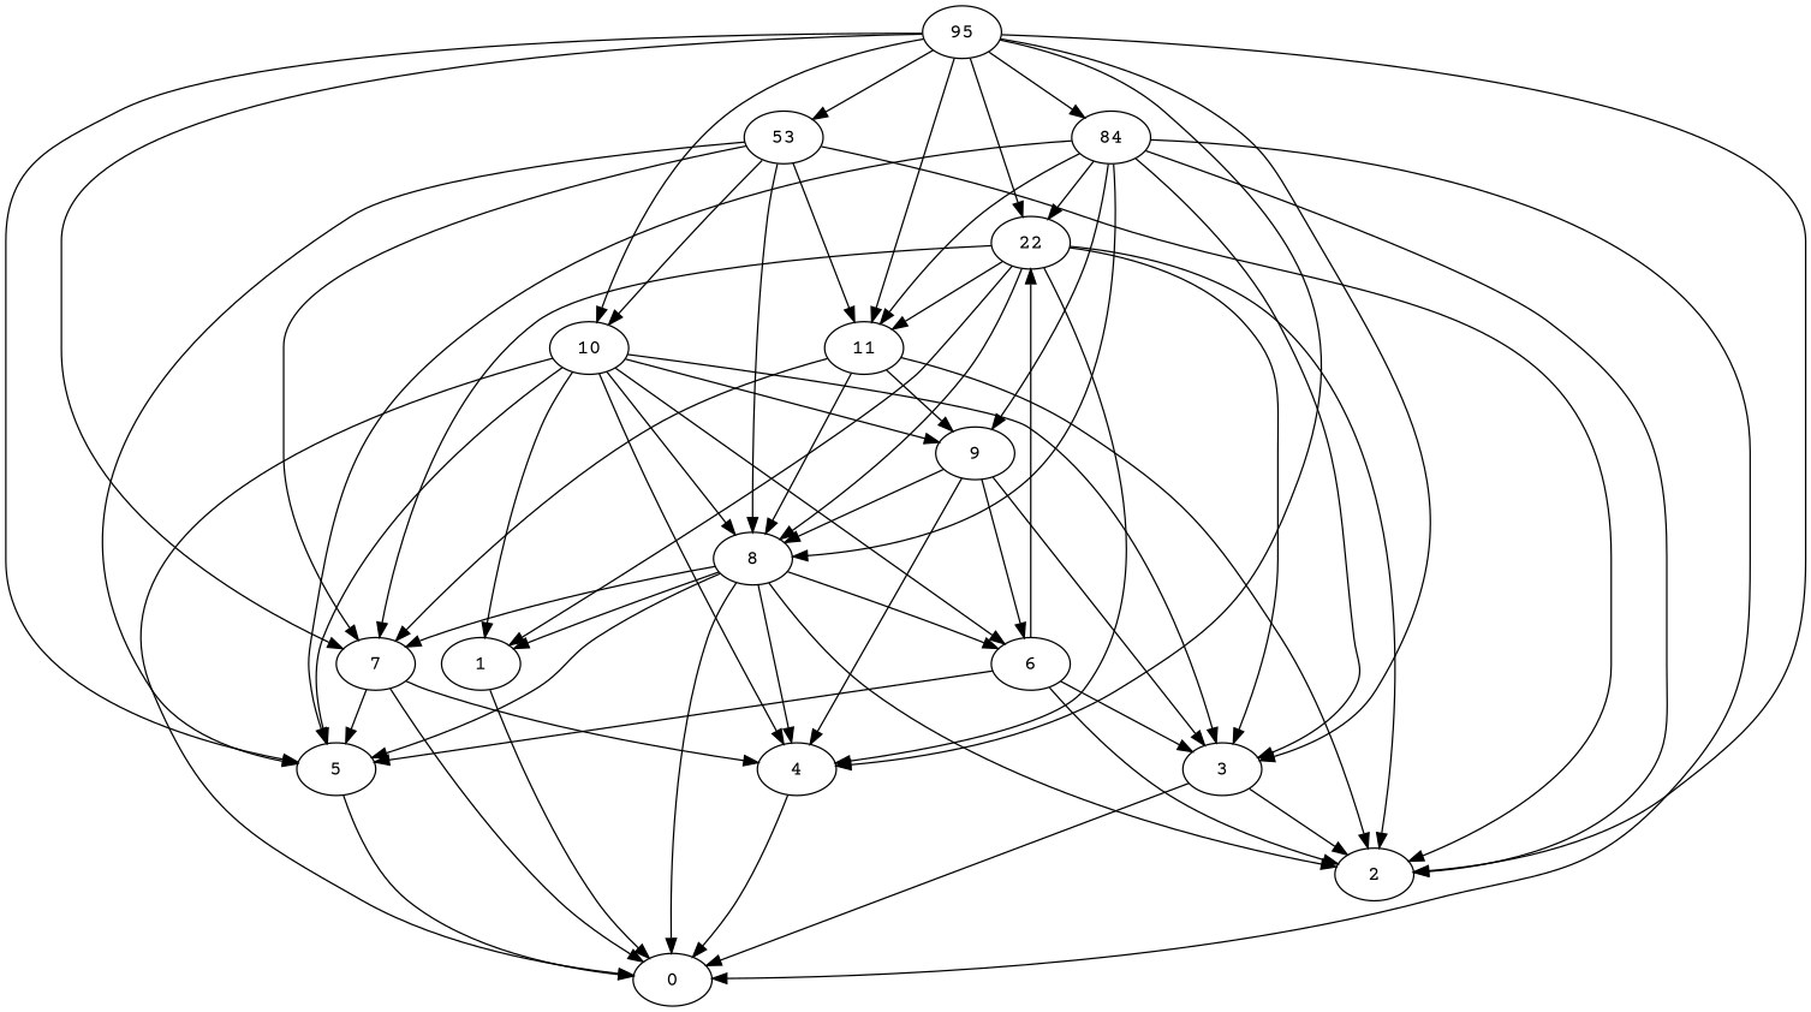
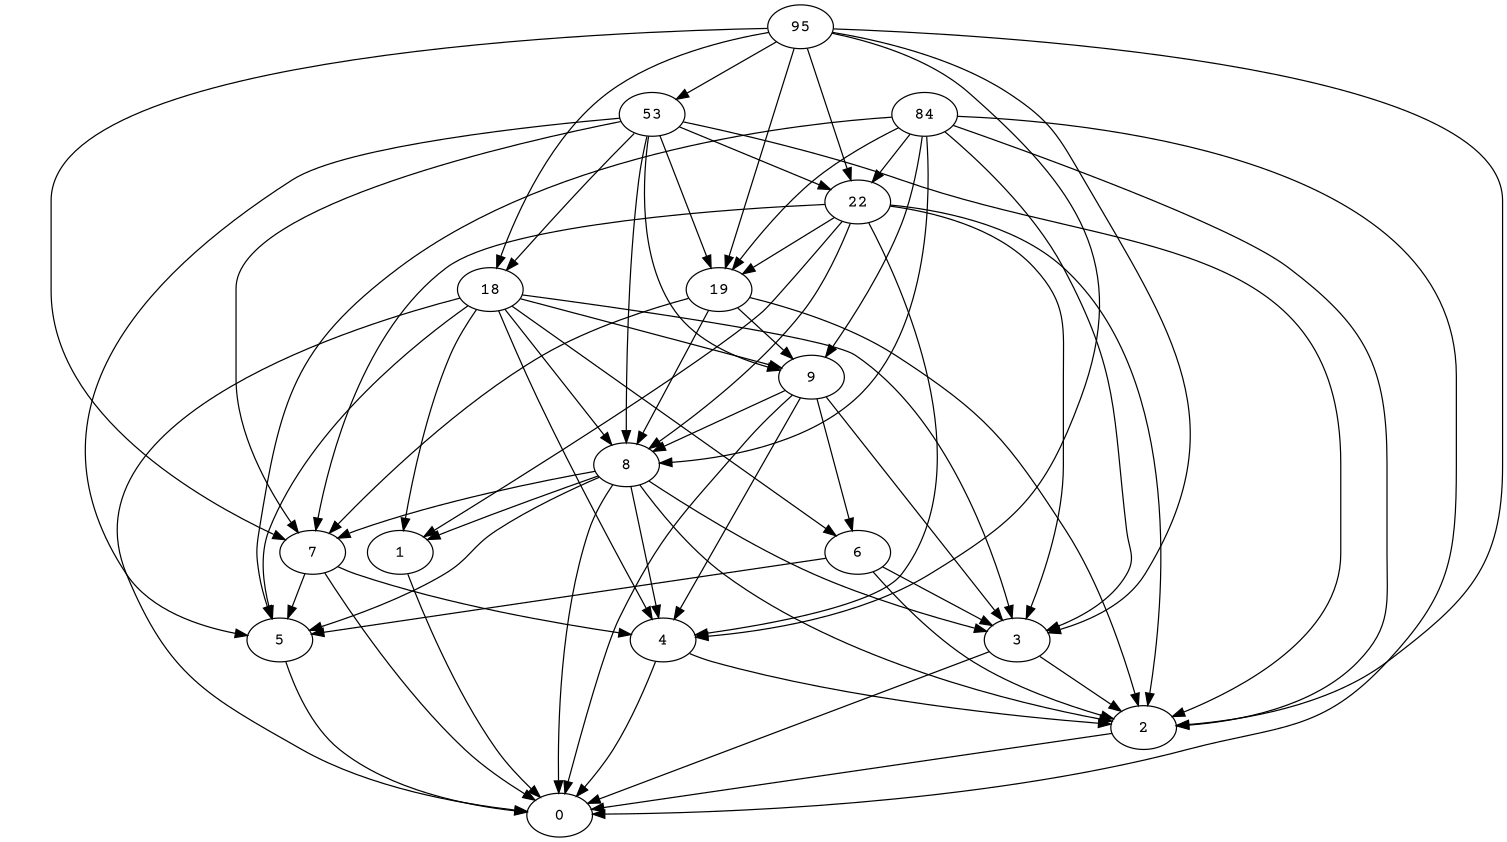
  digraph {
    "Duplicate states"=0
    GraphType=Random
    "Max states in OPEN"=0
    Modes="120000ms; topo-ordered tasks, ; Pruning: task equivalence, fixed order ready list, ; F-value: ; Optimisation: best schedule length (SL) optimisation on equal, "
    NumberOfTasks=16
    "Pruned using list schedule length"=1
    "States removed from OPEN"=0
    TargetSystem="Homogeneous-4"
    "Time to schedule (ms)"=107
    "Total idle time"=3344
    "Total schedule length"=4433
    "Total sequential time"=4849
    "Total states created"=2
    fontname="Courier Prime"
    node [Processor=0 Weight=365 fontname="Courier Prime"]
    edge [Weight=9 fontname="Courier Prime"]
    n1 ["Finish time"=104 "Start time"=0 Weight=104 label=95]
    n2 ["Finish time"=626 "Start time"=104 Weight=522 label=84]
    n3 ["Finish time"=217 Processor=1 "Start time"=113 Weight=104 label=53]
    n4 ["Finish time"=1043 "Start time"=626 Weight=417 label=22]
-   11 ["Finish time"=1408 "Start time"=1043]
-   10 ["Finish time"=1721 "Start time"=1408 Weight=313]
+   11 ["Finish time"=1408 "Start time"=1043 label=19]
+   10 ["Finish time"=1721 "Start time"=1408 Weight=313 label=18]
    7 ["Finish time"=2556 "Start time"=2295 Weight=261]
    4 ["Finish time"=3182 "Start time"=2921 Weight=261]
    3 ["Finish time"=3599 "Start time"=3182 Weight=417]
    2 ["Finish time"=3964 "Start time"=3599]
    5 ["Finish time"=3082 Processor=1 "Start time"=2926 Weight=156]
    9 ["Finish time"=2034 "Start time"=1721 Weight=313]
    8 ["Finish time"=2295 "Start time"=2034 Weight=261]
    0 ["Finish time"=4433 "Start time"=3964 Weight=469]
    1 ["Finish time"=3760 Processor=1 "Start time"=3604 Weight=156]
    6 ["Finish time"=2921 "Start time"=2556]
-   n1 -> n2 [Weight=8]
    n1 -> n3
    n1 -> n4
    n1 -> 11 [Weight=5]
    n1 -> 10
    n1 -> 7 [Weight=5]
    n1 -> 4 [Weight=4]
    n1 -> 3 [Weight=5]
    n1 -> 2 [Weight=2]
-   n1 -> 5 [Weight=10]
    n2 -> n4
    n2 -> 11 [Weight=8]
    n2 -> 3 [Weight=10]
    n2 -> 2 [Weight=7]
    n2 -> 5 [Weight=7]
    n2 -> 9 [Weight=4]
    n2 -> 8
    n2 -> 0 [Weight=10]
-   6 -> n4 [Weight=4]
+   n3 -> n4 [Weight=4]
    n3 -> 11
    n3 -> 10
    n3 -> 7 [Weight=7]
    n3 -> 2
    n3 -> 5 [Weight=3]
+   n3 -> 9 [Weight=8]
    n3 -> 8 [Weight=8]
    n4 -> 11 [Weight=4]
    n4 -> 7 [Weight=4]
    n4 -> 4 [Weight=8]
    n4 -> 3 [Weight=7]
    n4 -> 2 [Weight=3]
    n4 -> 8 [Weight=3]
    n4 -> 1 [Weight=7]
    11 -> 7 [Weight=8]
    11 -> 2 [Weight=5]
    11 -> 9 [Weight=5]
    11 -> 8 [Weight=6]
    10 -> 4 [Weight=8]
    10 -> 3
    10 -> 5 [Weight=8]
    10 -> 9 [Weight=2]
    10 -> 8 [Weight=5]
    10 -> 0 [Weight=6]
    10 -> 1 [Weight=10]
    10 -> 6 [Weight=4]
    7 -> 4
    7 -> 5 [Weight=3]
    7 -> 0 [Weight=6]
+   4 -> 2 [Weight=8]
    4 -> 0 [Weight=4]
    3 -> 2
    3 -> 0 [Weight=3]
+   2 -> 0 [Weight=2]
    5 -> 0 [Weight=8]
    9 -> 4 [Weight=7]
    9 -> 3 [Weight=5]
    9 -> 8 [Weight=6]
+   9 -> 0 [Weight=10]
    9 -> 6 [Weight=3]
    8 -> 7 [Weight=10]
    8 -> 4 [Weight=5]
    8 -> 2 [Weight=3]
    8 -> 5 [Weight=3]
    8 -> 0 [Weight=2]
    8 -> 1 [Weight=10]
-   8 -> 6 [Weight=3]
+   8 -> 3 [Weight=3]
    1 -> 0 [Weight=2]
    6 -> 3 [Weight=5]
    6 -> 2 [Weight=2]
    6 -> 5 [Weight=5]
  }
